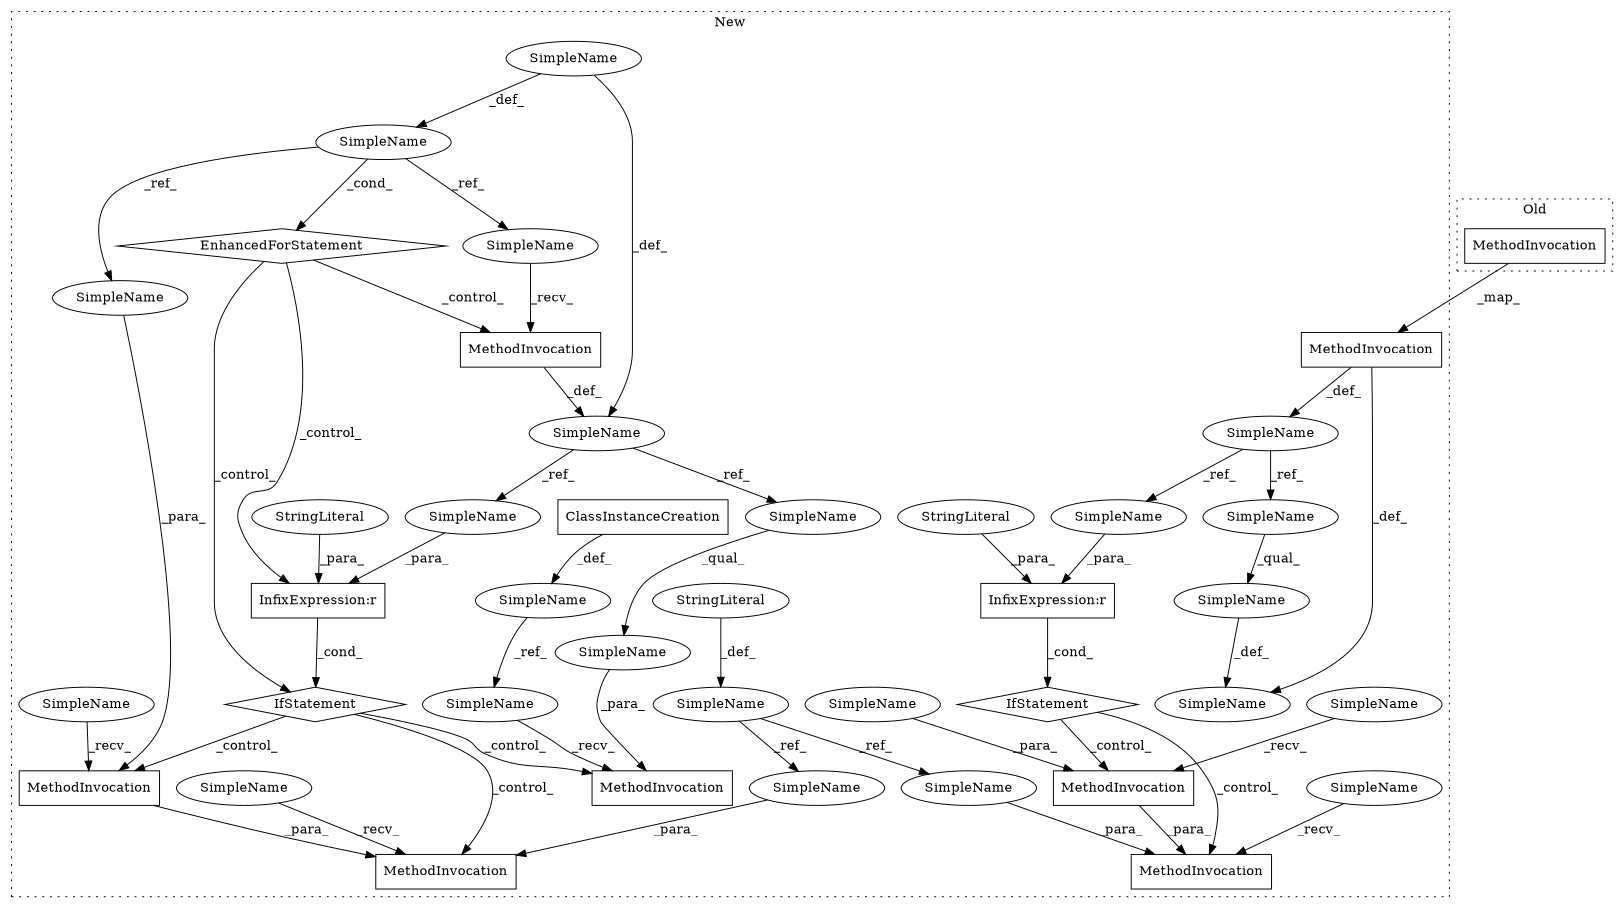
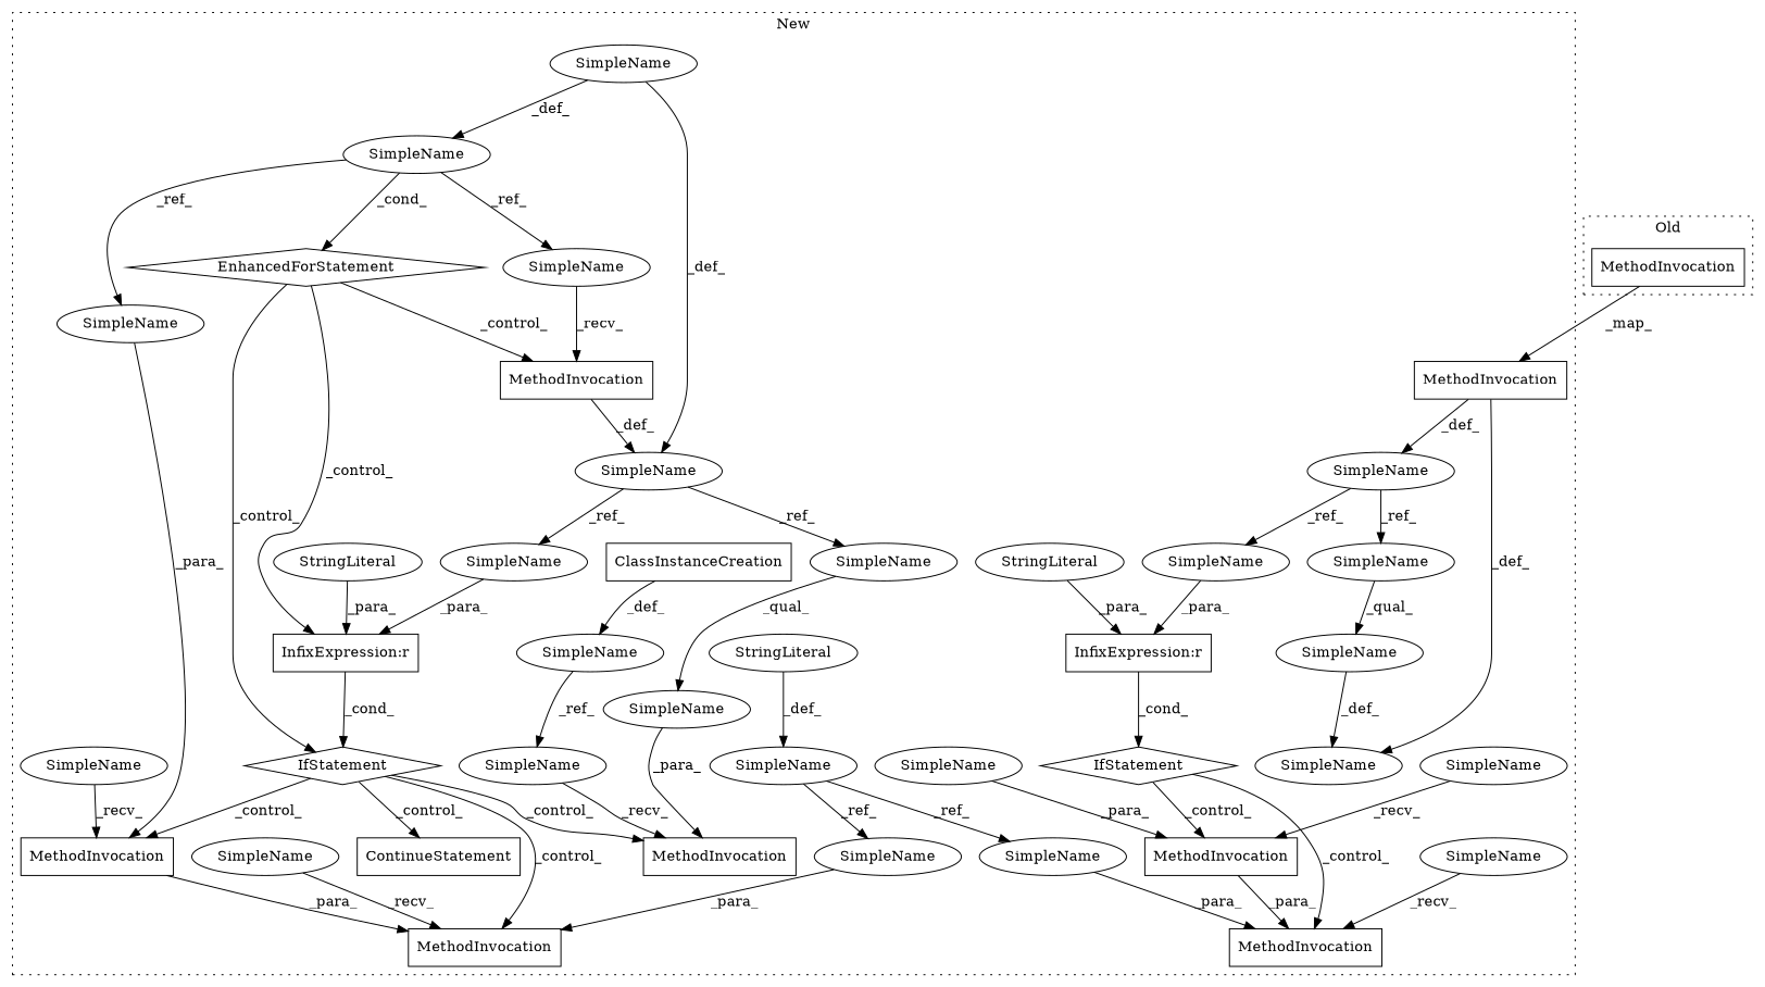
  digraph {
    node [a=42 l=10 s=5542 shape=ellipse]
    n1 [a=14 l=38 label=ClassInstanceCreation shape=box]
+   n2 [a=18 l=9 label=ContinueStatement s=5921 shape=box]
    n3 [a=25 l="4,22" label=IfStatement s="4149,4176" shape=diamond]
    n4 [a=25 l="4,22" label=IfStatement s="5743,5770" shape=diamond]
    n5 [a=32 label=MethodInvocation s=4121 shape=box]
    n6 [a=32 l="13,1" label=MethodInvocation s="4250,4280" shape=box]
    n7 [a=32 l="17,1" label=MethodInvocation s="4204,4281" shape=box]
    n8 [a=32 l="13,1" label=MethodInvocation s="5870,5893" shape=box]
    n9 [a=32 l="17,1" label=MethodInvocation s="5824,5894" shape=box]
    n10 [a=32 l="4,1" label=MethodInvocation s="5992,6033" shape=box]
    n11 [a=32 label=MethodInvocation s=5711 shape=box]
    n12 [l=15 label=SimpleName s=4085]
    n13 [l=37 label=SimpleName s=5996]
    n14 [l=13 label=SimpleName s=4221]
    n15 [l=13 label=SimpleName s=4236]
    n16 [l=15 label=SimpleName s=5682]
    n17 [l=37 label=SimpleName s=4349]
    n18 [label=SimpleName s=5611]
    n19 [label=SimpleName s=5700]
    n20 [l=5 label=SimpleName s=4198]
    n21 [l=13 label=SimpleName s=5856]
    n22 [l=15 label=SimpleName s=5996]
    n23 [l=13 label=SimpleName s=3957]
    n24 [l=5 label=SimpleName s=5818]
    n25 [l=15 label=SimpleName s=5747]
    n26 [l=13 label=SimpleName s=5625]
    n27 [l=17 label=SimpleName s=4263]
    n28 [l=17 label=SimpleName]
    n29 [label=SimpleName s=5883]
    n30 [l=15 label=SimpleName s=4153]
    n31 [l=17 label=SimpleName s=5974]
    n32 [l=13 label=SimpleName s=5841]
    n33 [l=15 label=SimpleName s=4349]
    n34 [l=21 label=SimpleName s=4325]
    n35 [a=45 l=4 label=StringLiteral s=4172]
    n36 [a=45 l=4 label=StringLiteral s=5766]
    n37 [a=45 l=41 label=StringLiteral s=3973]
    n38 [a=70 l="-5599,18" label=EnhancedForStatement s="5598,5638" shape=diamond]
    n39 [a=27 l=4 label="InfixExpression:r" s=5762 shape=box]
    n40 [a=27 l=4 label="InfixExpression:r" s=4168 shape=box]
    n41 [a=32 label=MethodInvocation s=4025 shape=box]
    subgraph cluster_1 {
      label=New
      style=dotted
      n1
+     n2
      n3
      n4
      n5
      n6
      n7
      n8
      n9
      n10
      n11
      n12
      n13
      n14
      n15
      n16
      n17
      n18
      n19
      n20
      n21
      n22
      n23
      n24
      n25
      n26
      n27
      n28
      n29
      n30
      n31
      n32
      n33
      n34
      n35
      n36
      n37
      n38
      n39
      n40
    }
    subgraph cluster_2 {
      label=Old
      style=dotted
      n41
    }
    n1 -> n28 [label=_def_]
    n3 -> n6 [label=_control_]
    n3 -> n7 [label=_control_]
+   n4 -> n2 [label=_control_]
    n4 -> n8 [label=_control_]
    n4 -> n9 [label=_control_]
    n4 -> n10 [label=_control_]
    n5 -> n12 [label=_def_]
    n5 -> n34 [label=_def_]
    n6 -> n7 [label=_para_]
    n8 -> n9 [label=_para_]
    n11 -> n16 [label=_def_]
    n12 -> n30 [label=_ref_]
    n12 -> n33 [label=_ref_]
    n13 -> n10 [label=_para_]
    n14 -> n7 [label=_para_]
    n15 -> n6 [label=_recv_]
    n16 -> n22 [label=_ref_]
    n16 -> n25 [label=_ref_]
    n17 -> n34 [label=_def_]
    n18 -> n19 [label=_ref_]
    n18 -> n29 [label=_ref_]
    n18 -> n38 [label=_cond_]
    n19 -> n11 [label=_recv_]
    n20 -> n7 [label=_recv_]
    n21 -> n8 [label=_recv_]
    n22 -> n13 [label=_qual_]
    n23 -> n14 [label=_ref_]
    n23 -> n32 [label=_ref_]
    n24 -> n9 [label=_recv_]
    n25 -> n39 [label=_para_]
    n26 -> n16 [label=_def_]
    n26 -> n18 [label=_def_]
    n27 -> n6 [label=_para_]
    n28 -> n31 [label=_ref_]
    n29 -> n8 [label=_para_]
    n30 -> n40 [label=_para_]
    n31 -> n10 [label=_recv_]
    n32 -> n9 [label=_para_]
    n33 -> n17 [label=_qual_]
    n35 -> n40 [label=_para_]
    n36 -> n39 [label=_para_]
    n37 -> n23 [label=_def_]
    n38 -> n4 [label=_control_]
    n38 -> n11 [label=_control_]
    n38 -> n39 [label=_control_]
    n39 -> n4 [label=_cond_]
    n40 -> n3 [label=_cond_]
    n41 -> n5 [label=_map_]
  }
